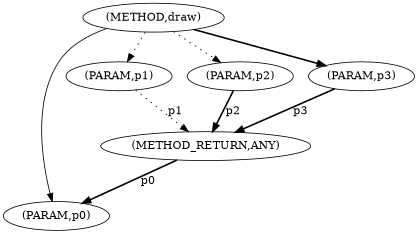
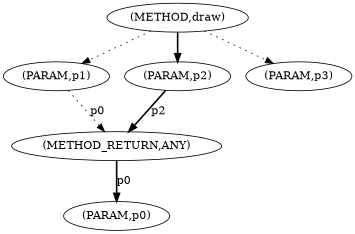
  digraph {
    edge [style=dotted]
    n1 [label=<(METHOD,draw)>]
    n2 [label=<(PARAM,p0)>]
    n3 [label=<(PARAM,p1)>]
    n4 [label=<(PARAM,p2)>]
    n5 [label=<(PARAM,p3)>]
    n6 [label=<(METHOD_RETURN,ANY)>]
-   n1 -> n2 [style=solid]
    n1 -> n3
-   n1 -> n4
-   n1 -> n5 [style=bold]
-   n3 -> n6 [label=p1]
+   n1 -> n4 [style=bold]
+   n1 -> n5
+   n3 -> n6 [label=p0]
    n4 -> n6 [label=p2 style=bold]
-   n5 -> n6 [label=p3 style=bold]
    n6 -> n2 [label=p0 style=bold]
  }
